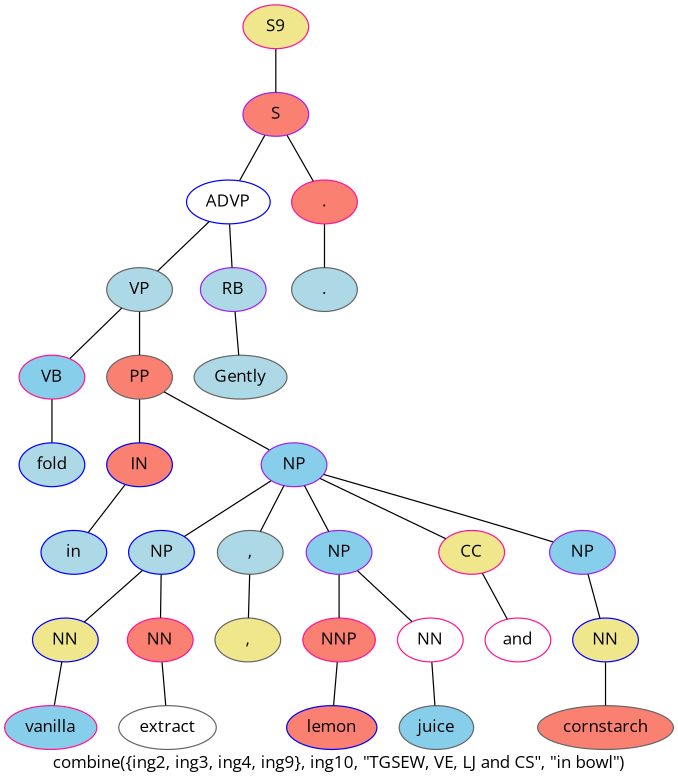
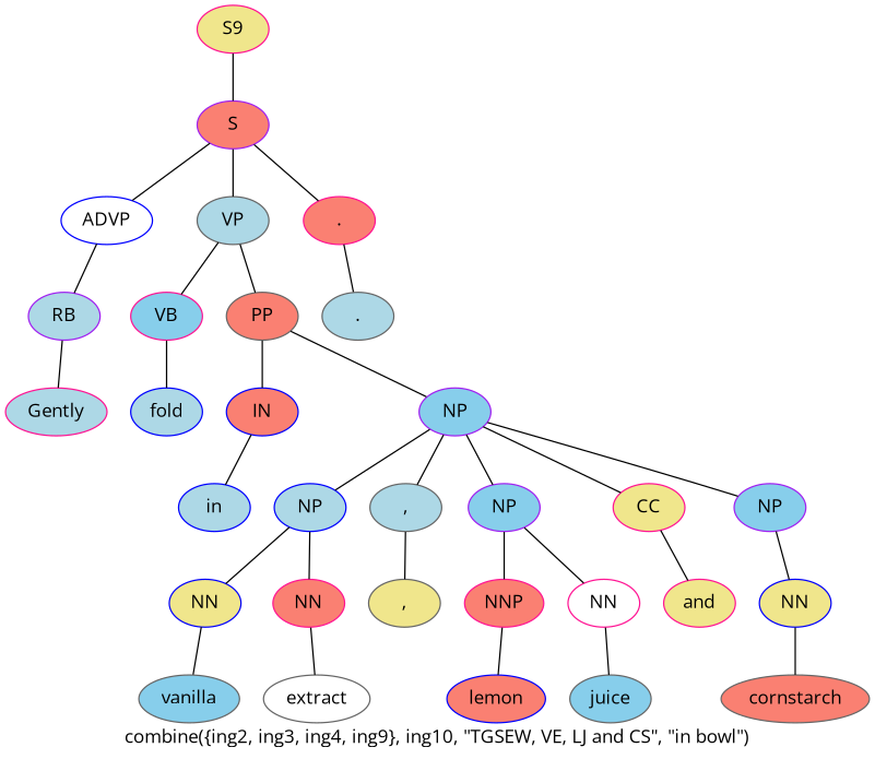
  graph {
    fontname="Open Sans"
    label="combine({ing2, ing3, ing4, ing9}, ing10, \"TGSEW, VE, LJ and CS\", \"in bowl\")"
    node [color=deeppink fillcolor=salmon fontname="Open Sans" style=filled]
    edge [fontname="Open Sans"]
    n1 [fillcolor=khaki label=S9]
    n2 [color=purple label=S]
    n3 [color=blue fillcolor=white label=ADVP]
    n4 [color=gray40 fillcolor=lightblue label=VP]
    n5 [label="."]
    n6 [color=purple fillcolor=lightblue label=RB]
    n7 [fillcolor=skyblue label=VB]
    n8 [color=gray40 label=PP]
    n9 [color=gray40 fillcolor=lightblue label="."]
-   n10 [color=gray40 fillcolor=lightblue label=Gently]
+   n10 [fillcolor=lightblue label=Gently]
    n11 [color=blue fillcolor=lightblue label=fold]
    n12 [color=blue label=IN]
    n13 [color=purple fillcolor=skyblue label=NP]
    n14 [color=blue fillcolor=lightblue label=in]
    n15 [color=blue fillcolor=lightblue label=NP]
    n16 [color=gray40 fillcolor=lightblue label=","]
    n17 [color=purple fillcolor=skyblue label=NP]
    n18 [fillcolor=khaki label=CC]
    n19 [color=purple fillcolor=skyblue label=NP]
    n20 [color=blue fillcolor=khaki label=NN]
    n21 [label=NN]
    n22 [color=gray40 fillcolor=khaki label=","]
    n23 [label=NNP]
    n24 [fillcolor=white label=NN]
-   n25 [fillcolor=white label=and]
+   n25 [fillcolor=khaki label=and]
    n26 [color=blue fillcolor=khaki label=NN]
-   n27 [fillcolor=skyblue label=vanilla]
+   n27 [color=gray40 fillcolor=skyblue label=vanilla]
    n28 [color=gray40 fillcolor=white label=extract]
    n29 [color=blue label=lemon]
    n30 [color=gray40 fillcolor=skyblue label=juice]
    n31 [color=gray40 label=cornstarch]
    n1 -- n2
    n2 -- n3
-   n3 -- n4
+   n2 -- n4
    n2 -- n5
    n3 -- n6
    n4 -- n7
    n4 -- n8
    n5 -- n9
    n6 -- n10
    n7 -- n11
    n8 -- n12
    n8 -- n13
    n12 -- n14
    n13 -- n15
    n13 -- n16
    n13 -- n17
    n13 -- n18
    n13 -- n19
    n15 -- n20
    n15 -- n21
    n16 -- n22
    n17 -- n23
    n17 -- n24
    n18 -- n25
    n19 -- n26
    n20 -- n27
    n21 -- n28
    n23 -- n29
    n24 -- n30
    n26 -- n31
  }
